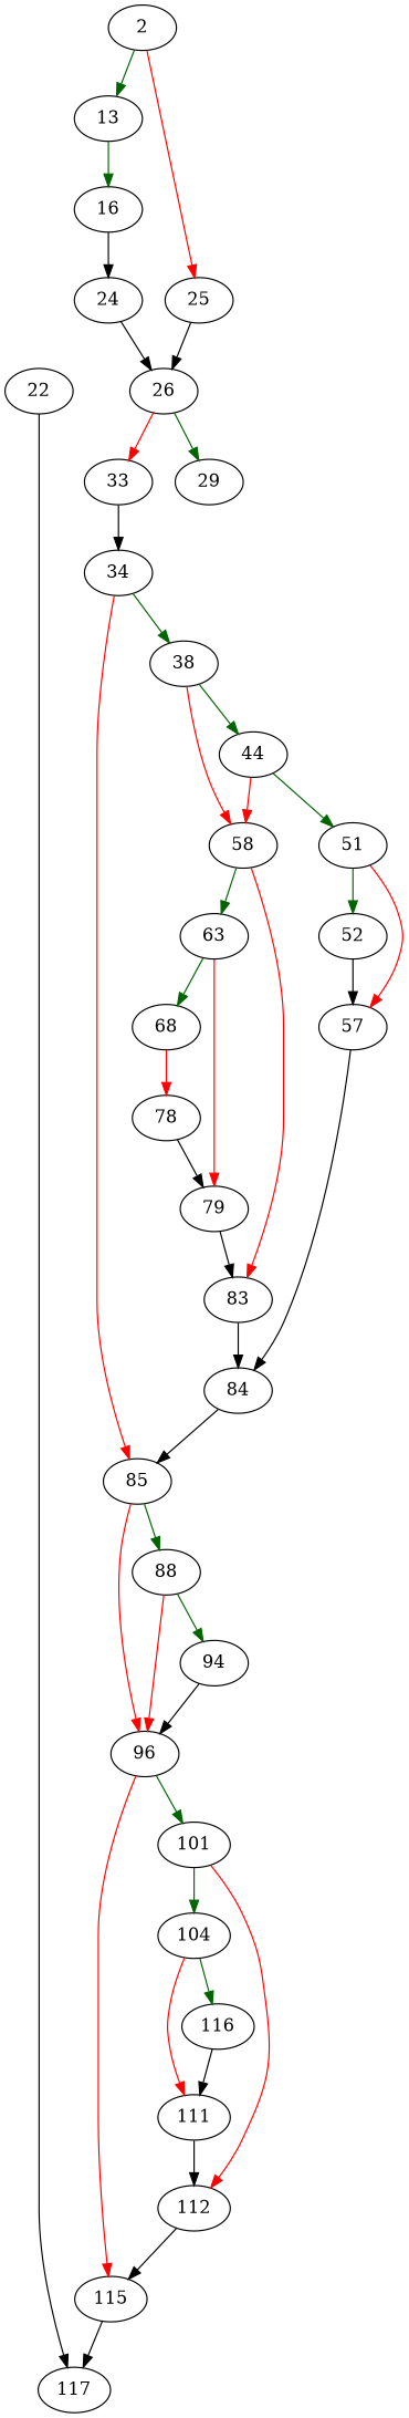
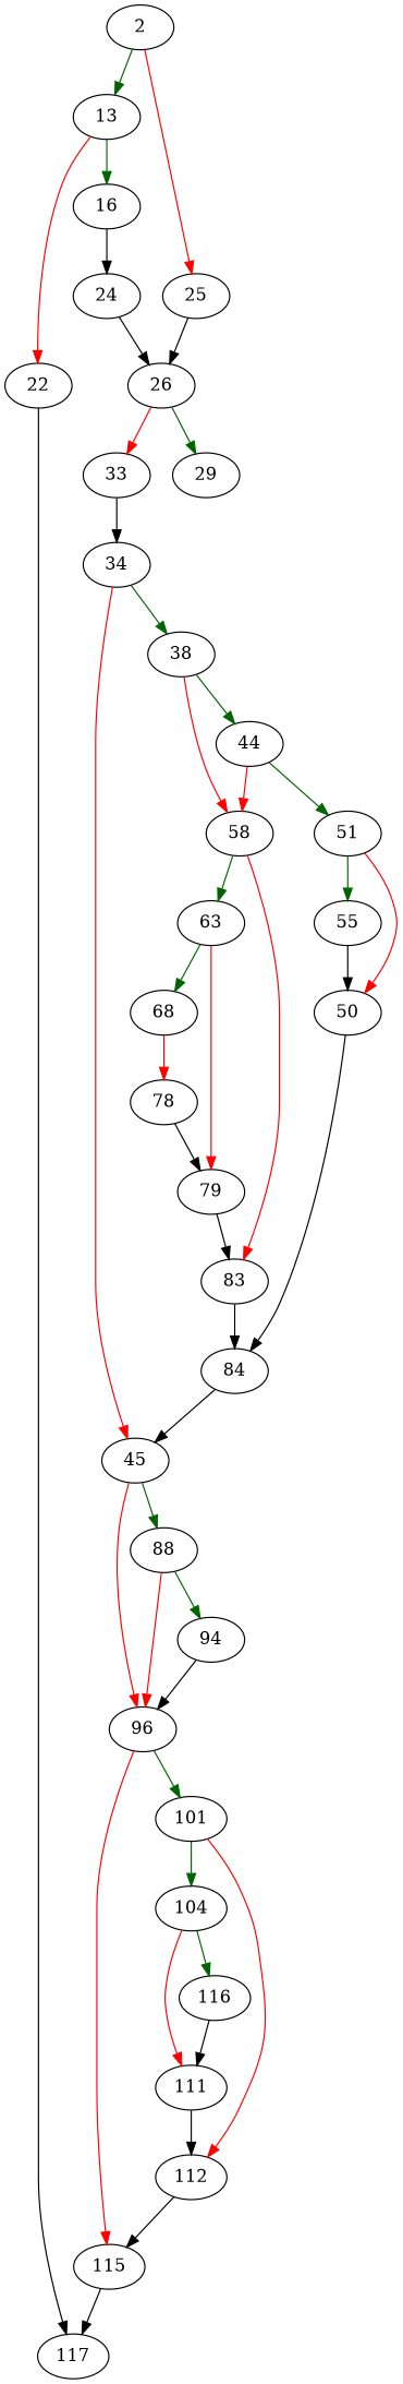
  strict digraph {
    2 [entry=true]
    13
    25
    16
    22
    26
    24
    117
    29
    33
    34
    38
-   85
+   85 [label=45]
    44
    58
    88
    96
    51
    n19 [label=63]
    83
    94
    101
    115
-   55 [label=52]
-   57
+   55
+   57 [label=50]
    68
    79
    84
    78
    104
    112
    n32 [label=116]
    111
    2 -> 13 [color=darkgreen cond=true]
    2 -> 25 [color=red cond=false]
    13 -> 16 [color=darkgreen cond=true]
+   13 -> 22 [color=red cond=false]
    25 -> 26
    16 -> 24
    22 -> 117
    26 -> 29 [color=darkgreen cond=true]
    26 -> 33 [color=red cond=false]
    24 -> 26
    33 -> 34
    34 -> 38 [color=darkgreen cond=true]
    34 -> 85 [color=red cond=false]
    38 -> 44 [color=darkgreen cond=true]
    38 -> 58 [color=red cond=false]
    85 -> 88 [color=darkgreen cond=true]
    85 -> 96 [color=red cond=false]
    44 -> 58 [color=red cond=false]
    44 -> 51 [color=darkgreen cond=true]
    58 -> n19 [color=darkgreen cond=true]
    58 -> 83 [color=red cond=false]
    88 -> 96 [color=red cond=false]
    88 -> 94 [color=darkgreen cond=true]
    96 -> 101 [color=darkgreen cond=true]
    96 -> 115 [color=red cond=false]
    51 -> 55 [color=darkgreen cond=true]
    51 -> 57 [color=red cond=false]
    n19 -> 68 [color=darkgreen cond=true]
    n19 -> 79 [color=red cond=false]
    83 -> 84
    94 -> 96
    101 -> 104 [color=darkgreen cond=true]
    101 -> 112 [color=red cond=false]
    115 -> 117
    55 -> 57
    57 -> 84
    68 -> 78 [color=red cond=false]
    79 -> 83
    84 -> 85
    78 -> 79
    104 -> n32 [color=darkgreen cond=true]
    104 -> 111 [color=red cond=false]
    112 -> 115
    n32 -> 111
    111 -> 112
  }
